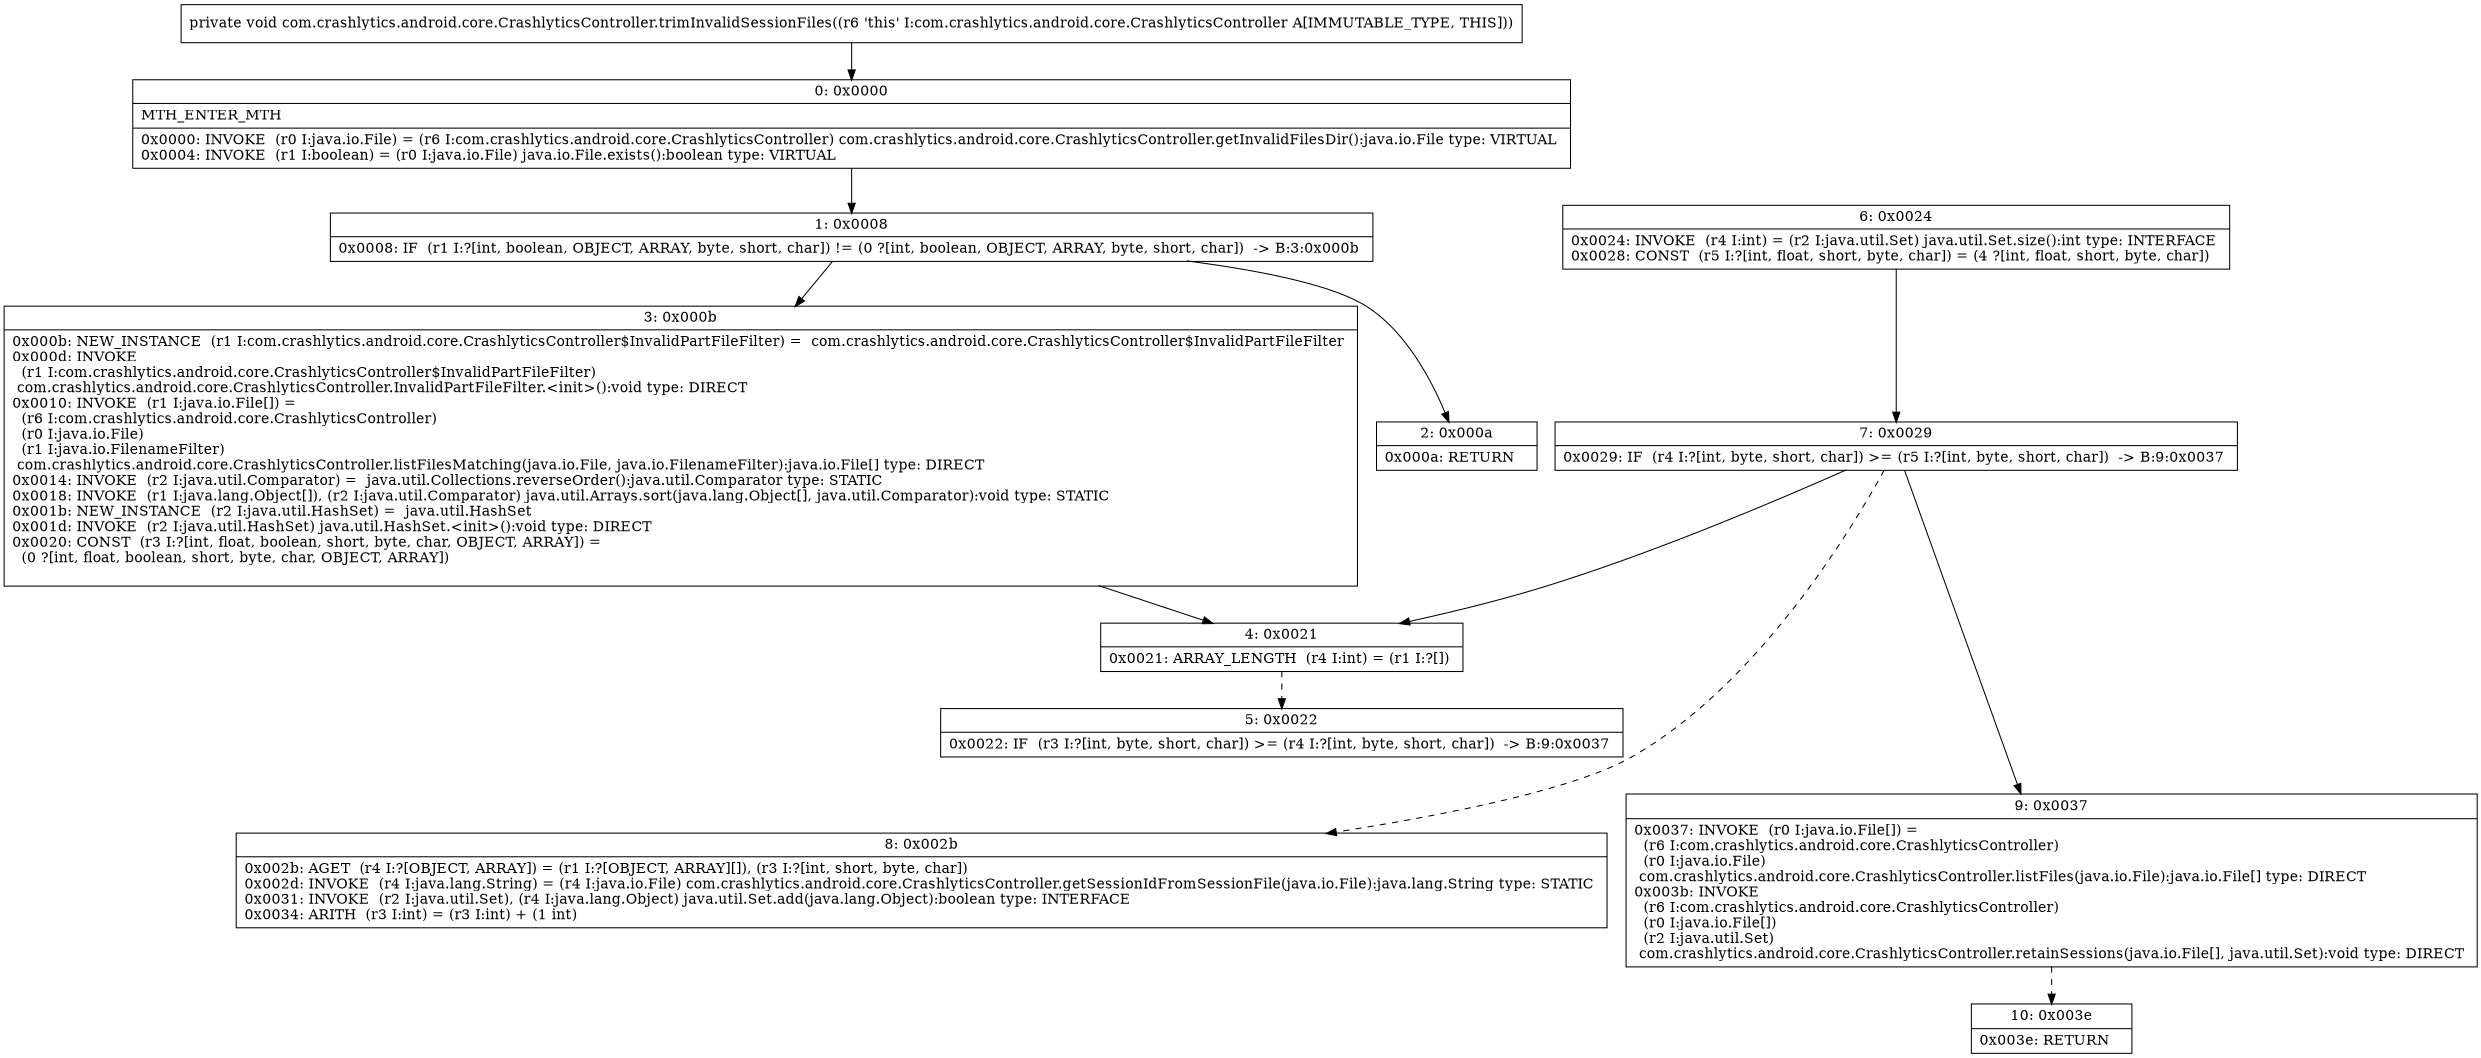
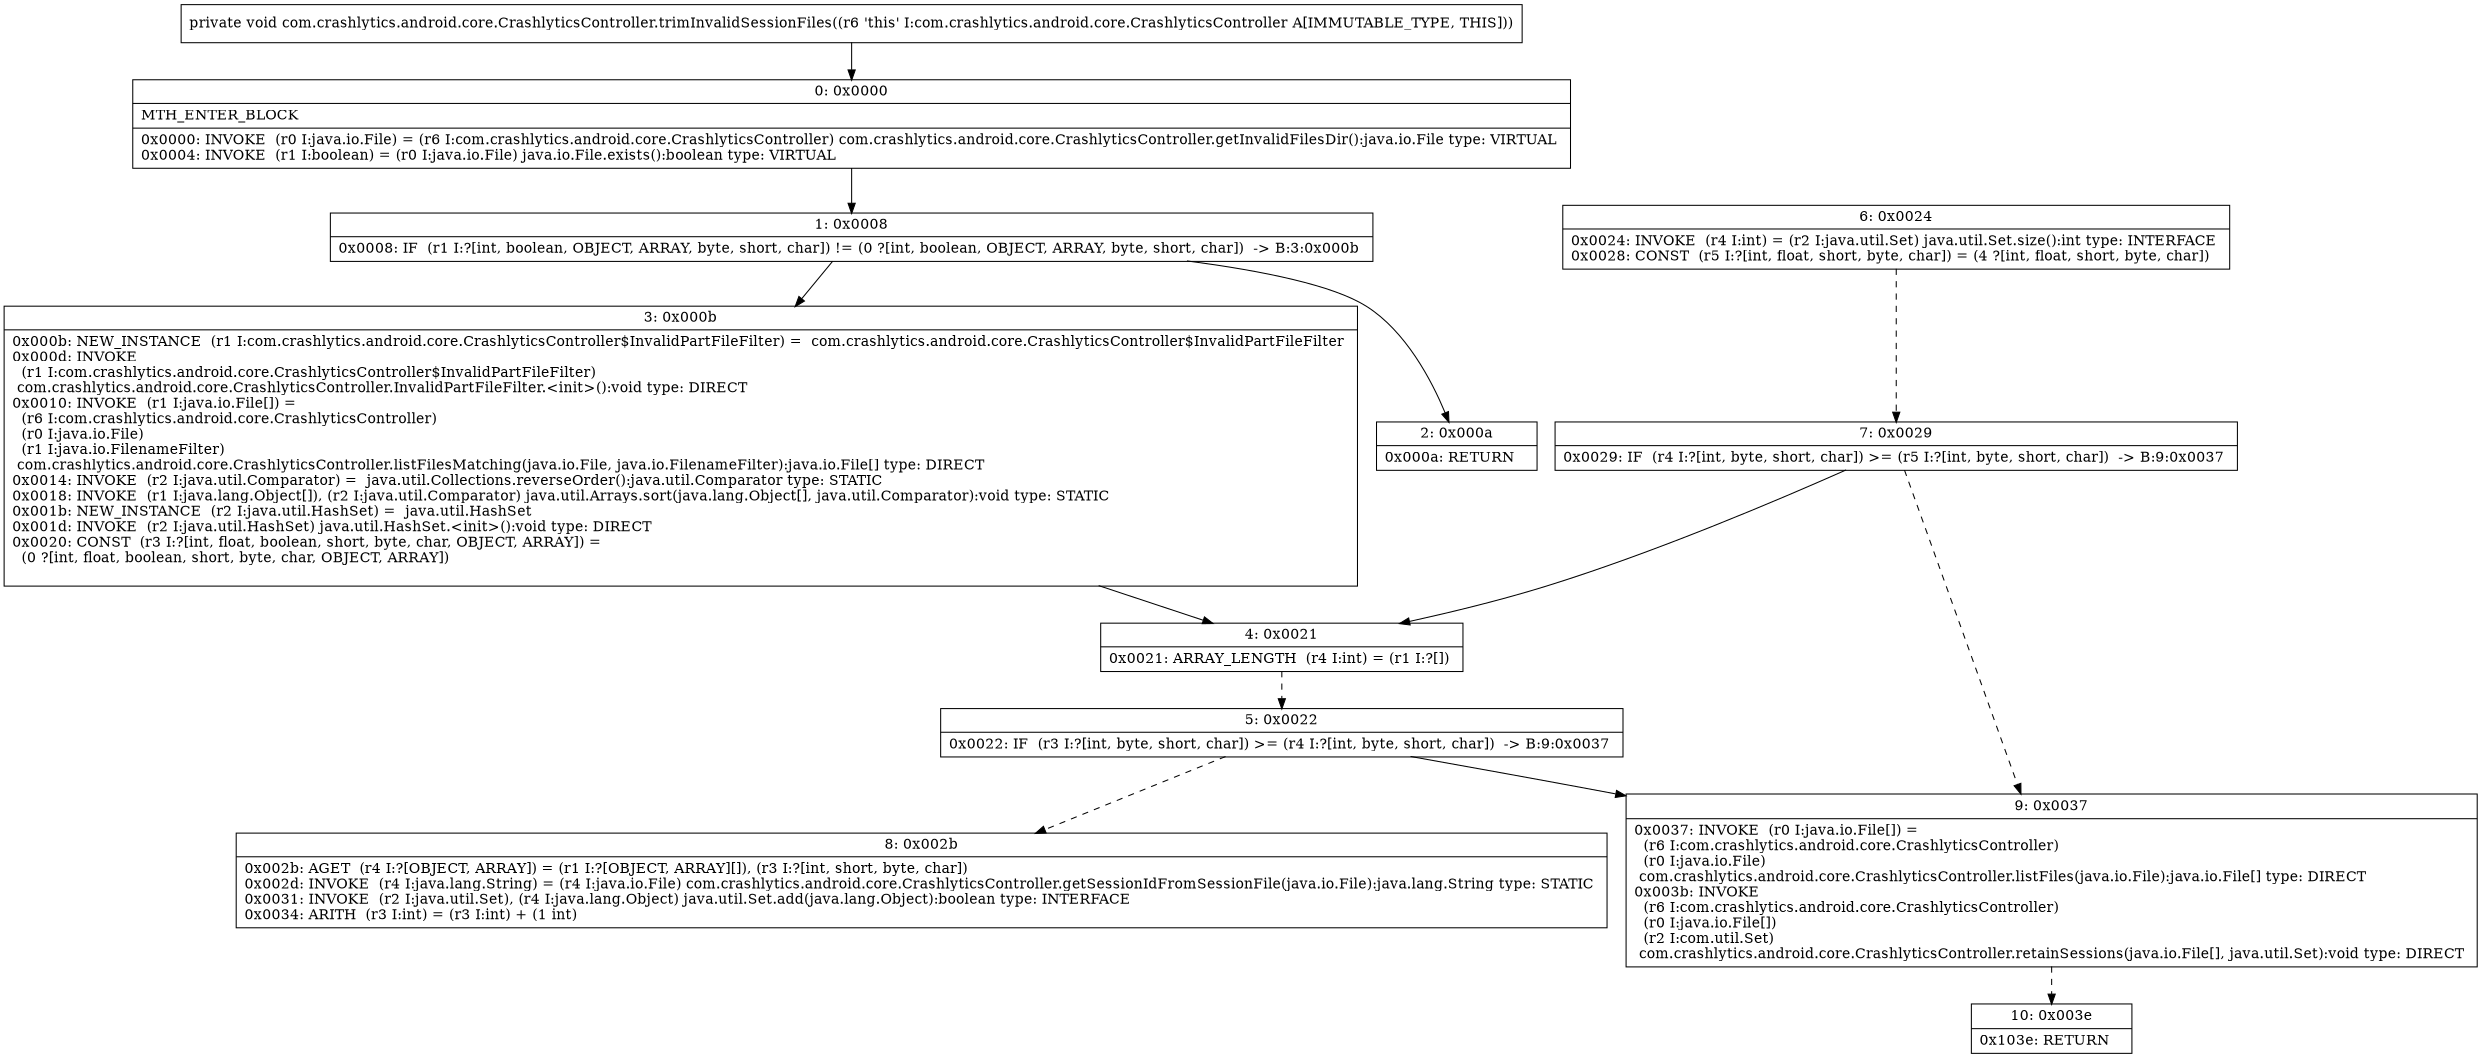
  digraph {
    node [shape=record]
-   n1 [label="{0\:\ 0x0000|MTH_ENTER_MTH\l|0x0000: INVOKE  (r0 I:java.io.File) = (r6 I:com.crashlytics.android.core.CrashlyticsController) com.crashlytics.android.core.CrashlyticsController.getInvalidFilesDir():java.io.File type: VIRTUAL \l0x0004: INVOKE  (r1 I:boolean) = (r0 I:java.io.File) java.io.File.exists():boolean type: VIRTUAL \l}"]
+   n1 [label="{0\:\ 0x0000|MTH_ENTER_BLOCK\l|0x0000: INVOKE  (r0 I:java.io.File) = (r6 I:com.crashlytics.android.core.CrashlyticsController) com.crashlytics.android.core.CrashlyticsController.getInvalidFilesDir():java.io.File type: VIRTUAL \l0x0004: INVOKE  (r1 I:boolean) = (r0 I:java.io.File) java.io.File.exists():boolean type: VIRTUAL \l}"]
    n2 [label="{1\:\ 0x0008|0x0008: IF  (r1 I:?[int, boolean, OBJECT, ARRAY, byte, short, char]) != (0 ?[int, boolean, OBJECT, ARRAY, byte, short, char])  \-\> B:3:0x000b \l}"]
    n3 [label="{2\:\ 0x000a|0x000a: RETURN   \l}"]
    n4 [label="{3\:\ 0x000b|0x000b: NEW_INSTANCE  (r1 I:com.crashlytics.android.core.CrashlyticsController$InvalidPartFileFilter) =  com.crashlytics.android.core.CrashlyticsController$InvalidPartFileFilter \l0x000d: INVOKE  \l  (r1 I:com.crashlytics.android.core.CrashlyticsController$InvalidPartFileFilter)\l com.crashlytics.android.core.CrashlyticsController.InvalidPartFileFilter.\<init\>():void type: DIRECT \l0x0010: INVOKE  (r1 I:java.io.File[]) = \l  (r6 I:com.crashlytics.android.core.CrashlyticsController)\l  (r0 I:java.io.File)\l  (r1 I:java.io.FilenameFilter)\l com.crashlytics.android.core.CrashlyticsController.listFilesMatching(java.io.File, java.io.FilenameFilter):java.io.File[] type: DIRECT \l0x0014: INVOKE  (r2 I:java.util.Comparator) =  java.util.Collections.reverseOrder():java.util.Comparator type: STATIC \l0x0018: INVOKE  (r1 I:java.lang.Object[]), (r2 I:java.util.Comparator) java.util.Arrays.sort(java.lang.Object[], java.util.Comparator):void type: STATIC \l0x001b: NEW_INSTANCE  (r2 I:java.util.HashSet) =  java.util.HashSet \l0x001d: INVOKE  (r2 I:java.util.HashSet) java.util.HashSet.\<init\>():void type: DIRECT \l0x0020: CONST  (r3 I:?[int, float, boolean, short, byte, char, OBJECT, ARRAY]) = \l  (0 ?[int, float, boolean, short, byte, char, OBJECT, ARRAY])\l \l}"]
    n5 [label="{4\:\ 0x0021|0x0021: ARRAY_LENGTH  (r4 I:int) = (r1 I:?[]) \l}"]
    n6 [label="{5\:\ 0x0022|0x0022: IF  (r3 I:?[int, byte, short, char]) \>= (r4 I:?[int, byte, short, char])  \-\> B:9:0x0037 \l}"]
-   n7 [label="{9\:\ 0x0037|0x0037: INVOKE  (r0 I:java.io.File[]) = \l  (r6 I:com.crashlytics.android.core.CrashlyticsController)\l  (r0 I:java.io.File)\l com.crashlytics.android.core.CrashlyticsController.listFiles(java.io.File):java.io.File[] type: DIRECT \l0x003b: INVOKE  \l  (r6 I:com.crashlytics.android.core.CrashlyticsController)\l  (r0 I:java.io.File[])\l  (r2 I:java.util.Set)\l com.crashlytics.android.core.CrashlyticsController.retainSessions(java.io.File[], java.util.Set):void type: DIRECT \l}"]
+   n7 [label="{9\:\ 0x0037|0x0037: INVOKE  (r0 I:java.io.File[]) = \l  (r6 I:com.crashlytics.android.core.CrashlyticsController)\l  (r0 I:java.io.File)\l com.crashlytics.android.core.CrashlyticsController.listFiles(java.io.File):java.io.File[] type: DIRECT \l0x003b: INVOKE  \l  (r6 I:com.crashlytics.android.core.CrashlyticsController)\l  (r0 I:java.io.File[])\l  (r2 I:com.util.Set)\l com.crashlytics.android.core.CrashlyticsController.retainSessions(java.io.File[], java.util.Set):void type: DIRECT \l}"]
    n8 [label="{6\:\ 0x0024|0x0024: INVOKE  (r4 I:int) = (r2 I:java.util.Set) java.util.Set.size():int type: INTERFACE \l0x0028: CONST  (r5 I:?[int, float, short, byte, char]) = (4 ?[int, float, short, byte, char]) \l}"]
    n9 [label="{7\:\ 0x0029|0x0029: IF  (r4 I:?[int, byte, short, char]) \>= (r5 I:?[int, byte, short, char])  \-\> B:9:0x0037 \l}"]
-   n10 [label="{10\:\ 0x003e|0x003e: RETURN   \l}"]
+   n10 [label="{10\:\ 0x003e|0x103e: RETURN   \l}"]
    n11 [label="{8\:\ 0x002b|0x002b: AGET  (r4 I:?[OBJECT, ARRAY]) = (r1 I:?[OBJECT, ARRAY][]), (r3 I:?[int, short, byte, char]) \l0x002d: INVOKE  (r4 I:java.lang.String) = (r4 I:java.io.File) com.crashlytics.android.core.CrashlyticsController.getSessionIdFromSessionFile(java.io.File):java.lang.String type: STATIC \l0x0031: INVOKE  (r2 I:java.util.Set), (r4 I:java.lang.Object) java.util.Set.add(java.lang.Object):boolean type: INTERFACE \l0x0034: ARITH  (r3 I:int) = (r3 I:int) + (1 int) \l}"]
    n12 [label="{private void com.crashlytics.android.core.CrashlyticsController.trimInvalidSessionFiles((r6 'this' I:com.crashlytics.android.core.CrashlyticsController A[IMMUTABLE_TYPE, THIS])) }"]
    n1 -> n2
    n2 -> n3 [style=solid]
    n2 -> n4
    n4 -> n5
    n5 -> n6 [style=dashed]
+   n6 -> n7
    n7 -> n10 [style=dashed]
-   n8 -> n9
+   n8 -> n9 [style=dashed]
    n9 -> n5
-   n9 -> n7
-   n9 -> n11 [style=dashed]
+   n9 -> n7 [style=dashed]
+   n6 -> n11 [style=dashed]
    n12 -> n1
  }
